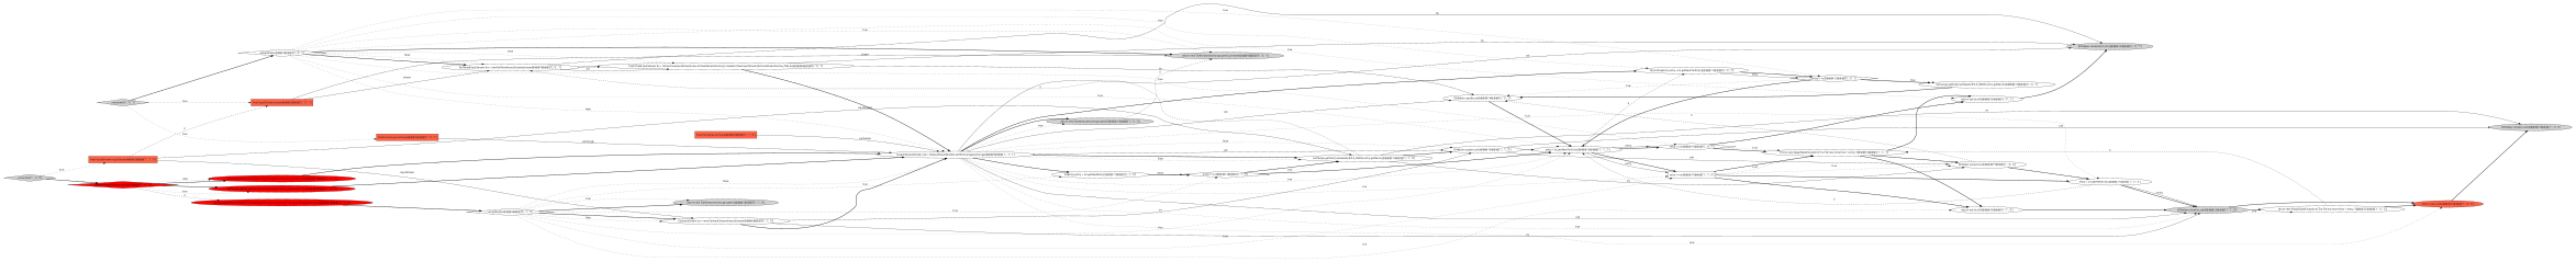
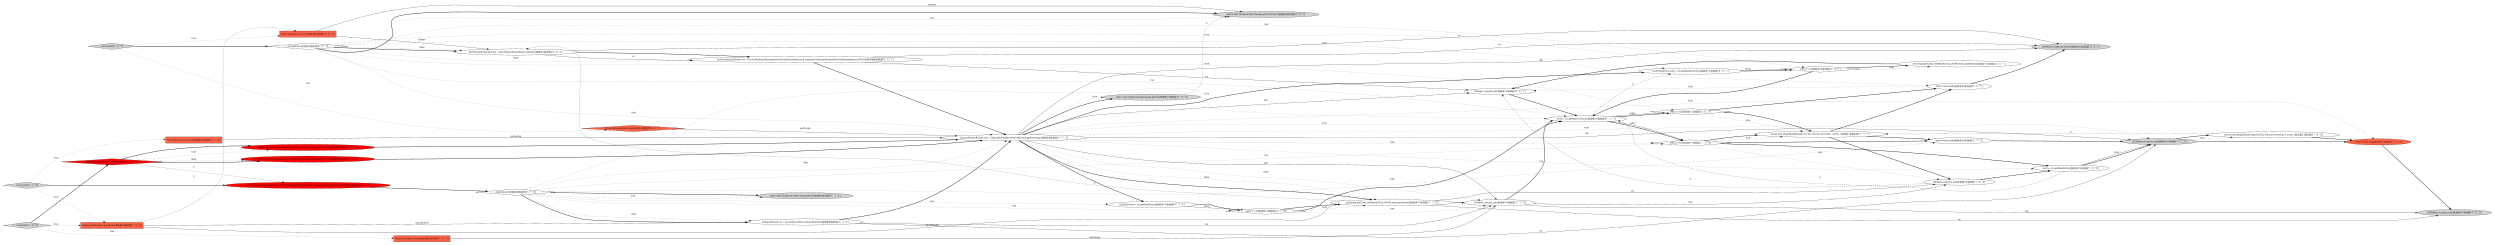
  digraph {
    fontname=Ubuntu
    rankdir=LR
    node [fillcolor=white fontname=Ubuntu shape=ellipse style=filled]
    edge [fontname=Ubuntu style=bold]
    n1 [label="BufferedInputStream bis = new BufferedInputStream(stream)@@@7@@@['0', '0', '1']"]
    n2 [label="TarArchiveInputStream tis = (TarArchiveInputStream)new ArchiveStreamFactory().createArchiveInputStream(ArchiveStreamFactory.TAR,bis)@@@8@@@['0', '0', '1']"]
    n3 [fillcolor=lightgray label="{IOHelper.close(osb,tis,bis)}@@@22@@@['0', '0', '1']"]
    n4 [label="OutputStreamBuilder osb = OutputStreamBuilder.withExchange(exchange)@@@9@@@['1', '1', '1']"]
    n5 [label="IOHelper.copy(tis,osb)@@@14@@@['0', '0', '1']"]
    n6 [label="TarArchiveEntry entry = tis.getNextTarEntry()@@@11@@@['0', '0', '1']"]
    n7 [label="entry != null@@@12@@@['0', '0', '1']" shape=diamond]
    n8 [label="entry = tis.getNextTarEntry()@@@16@@@['1', '1', '1']"]
    n9 [label="exchange.getOut().setHeader(FILE_NAME,entry.getName())@@@13@@@['0', '0', '1']"]
    n10 [fillcolor=lightgray label="return new ZipIterator(exchange.getIn())@@@10@@@['1', '0', '0']"]
    n11 [fillcolor=lightgray label="return new TarIterator(exchange.getIn(),stream)@@@4@@@['0', '0', '1']"]
+   n12 [fillcolor=lightgray label="unmarshal['0', '1', '0']" shape=diamond]
    n13 [fillcolor=red label="exchange.getIn().setHeader(\"unzipEmptyDirectorySupported\",isSupportEmptyDirectory())@@@3@@@['0', '1', '0']"]
    n14 [fillcolor=tomato label="final Exchange exchange@@@2@@@['0', '1', '0']" shape=box]
    n15 [fillcolor=tomato label="final InputStream inputStream@@@2@@@['1', '1', '0']" shape=box]
    n16 [label="usingIterator@@@4@@@['0', '1', '0']" shape=diamond]
    n17 [label="exchange.getOut().setHeader(FILE_NAME,entry.getName())@@@13@@@['1', '1', '0']"]
    n18 [fillcolor=tomato label="final InputStream stream@@@2@@@['0', '0', '1']" shape=box]
    n19 [label="ZipInputStream zis = new ZipInputStream(inputStream)@@@8@@@['0', '1', '0']"]
    n20 [fillcolor=lightgray label="{IOHelper.close(zis,osb)}@@@27@@@['1', '0', '0']"]
    n21 [label="IOHelper.copy(zis,osb)@@@14@@@['1', '1', '0']"]
    n22 [label="IOHelper.copy(zis,osb)@@@19@@@['1', '0', '0']"]
    n23 [label="entry = zis.getNextEntry()@@@21@@@['1', '0', '0']"]
    n24 [label="entry != null@@@17@@@['0', '0', '1']" shape=diamond]
-   n25 [label="entry != null@@@17@@@['1', '1', '0']" shape=box]
+   n25 [label="entry != null@@@17@@@['1', '1', '0']" shape=diamond]
    n26 [label="return osb.build()@@@20@@@['0', '1', '0']"]
    n27 [label="ZipEntry entry = zis.getNextEntry()@@@11@@@['0', '1', '0']"]
    n28 [label="entry != null@@@12@@@['0', '1', '0']" shape=diamond]
    n29 [fillcolor=lightgray label="return new ZipIterator(exchange.getIn())@@@5@@@['0', '1', '0']"]
    n30 [fillcolor=red label="exchange.getIn().setHeader(\"unzipEmptyDirectorySupported\",false)@@@7@@@['1', '0', '0']"]
    n31 [fillcolor=lightgray label="{IOHelper.close(zis,osb)}@@@22@@@['1', '1', '0']"]
    n32 [fillcolor=tomato label="return osb.build()@@@25@@@['1', '0', '0']"]
    n33 [label="return osb.build()@@@20@@@['0', '0', '1']"]
    n34 [label="throw new IllegalStateException(\"Zip file has more than 1 entry.\")@@@23@@@['1', '0', '0']"]
    n35 [label="throw new IllegalStateException(\"Tar file has more than 1 entry.\")@@@18@@@['1', '1', '1']"]
    n36 [label="usingIterator@@@3@@@['0', '0', '1']" shape=diamond]
    n37 [fillcolor=red label="supportEmptyDirectory@@@3@@@['1', '0', '0']" shape=diamond]
    n38 [fillcolor=red label="exchange.getIn().setHeader(\"unzipEmptyDirectorySupported\",true)@@@4@@@['1', '0', '0']"]
    n39 [fillcolor=lightgray label="unmarshal['0', '0', '1']" shape=diamond]
-   n40 [fillcolor=tomato label="final Exchange exchange@@@2@@@['0', '0', '1']" shape=box]
+   n40 [fillcolor=tomato label="final Exchange exchange@@@2@@@['0', '0', '1']" shape=diamond]
    n41 [fillcolor=lightgray label="unmarshal['1', '0', '0']" shape=diamond]
+   n42 [fillcolor=tomato label="final Exchange exchange@@@2@@@['1', '0', '0']" shape=box]
    n1 -> n2
    n1 -> n2 [label=bis style=solid]
    n1 -> n3 [label=bis style=solid]
    n2 -> n3 [label=tis style=solid]
    n2 -> n4
    n2 -> n5 [label=tis style=solid]
    n4 -> n3 [label=osb style=solid]
    n4 -> n5 [label=osb style=solid]
    n4 -> n6
    n4 -> n8 [label=true style=dotted]
    n4 -> n10
    n4 -> n10 [label=true style=dotted]
    n4 -> n17
    n4 -> n17 [label=false style=dotted]
    n4 -> n21 [label=false style=dotted]
    n4 -> n21 [label=osb style=solid]
    n4 -> n23 [label=true style=dotted]
    n4 -> n25 [label=true style=dotted]
    n4 -> n27
    n4 -> n31 [label=osb style=solid]
    n4 -> n31 [label=true style=dotted]
    n4 -> n32 [label=true style=dotted]
    n5 -> n8
    n6 -> n7 [label=entry style=solid]
    n6 -> n7
-   n7 -> n5 [label=true style=dotted]
+   n33 -> n5 [label=true style=dotted]
    n7 -> n8
    n7 -> n9 [label=true style=dotted]
    n7 -> n9
    n8 -> n6 [label=0 style=dashed]
    n8 -> n24 [label=entry style=solid]
    n8 -> n24
    n8 -> n25
    n8 -> n25 [label=entry style=solid]
    n9 -> n5
    n10 -> n11 [label=0 style=dashed]
+   n12 -> n13
+   n12 -> n14 [label=true style=dotted]
+   n12 -> n15 [label=true style=dotted]
    n13 -> n16
    n14 -> n4 [label=exchange style=solid]
    n15 -> n17 [label=inputStream style=solid]
    n15 -> n18 [label=0 style=dashed]
    n15 -> n19 [label=inputStream style=solid]
    n16 -> n4 [label=false style=dotted]
    n16 -> n8 [label=true style=dotted]
    n16 -> n19
    n16 -> n19 [label=false style=dotted]
    n16 -> n25 [label=true style=dotted]
    n16 -> n26 [label=true style=dotted]
    n16 -> n27 [label=true style=dotted]
    n16 -> n28 [label=true style=dotted]
    n16 -> n29 [label=true style=dotted]
    n16 -> n29
    n17 -> n1 [label=0 style=dashed]
    n17 -> n20 [label=zis style=solid]
    n17 -> n21
    n17 -> n22 [label=zis style=solid]
    n18 -> n1 [label=stream style=solid]
    n18 -> n11 [label=stream style=solid]
    n19 -> n4
    n19 -> n21 [label=zis style=solid]
    n19 -> n31 [label=zis style=solid]
    n21 -> n8
    n21 -> n20 [label=osb style=solid]
    n21 -> n22 [label=osb style=solid]
    n22 -> n5 [label=0 style=dashed]
    n22 -> n23
    n23 -> n8 [label=0 style=dashed]
    n23 -> n31
    n23 -> n31 [label=entry style=solid]
    n24 -> n33
    n24 -> n35
    n24 -> n35 [label=true style=dotted]
    n25 -> n22 [label=true style=dotted]
    n25 -> n23
    n25 -> n26
    n25 -> n35 [label=true style=dotted]
    n25 -> n35
    n26 -> n31
    n27 -> n28 [label=entry style=solid]
    n27 -> n28
    n28 -> n8
    n28 -> n17
    n28 -> n17 [label=true style=dotted]
+   n28 -> n21 [label=true style=dotted]
    n30 -> n4
    n31 -> n32
    n31 -> n34 [label=true style=dotted]
    n31 -> n34
    n32 -> n20
    n33 -> n3
    n34 -> n32
    n34 -> n35 [label=0 style=dashed]
    n35 -> n22
    n35 -> n26
    n35 -> n33
    n36 -> n1 [label=false style=dotted]
    n36 -> n1
    n36 -> n2 [label=false style=dotted]
    n36 -> n4 [label=false style=dotted]
    n36 -> n6 [label=true style=dotted]
    n36 -> n7 [label=true style=dotted]
    n36 -> n8 [label=true style=dotted]
    n36 -> n11 [label=true style=dotted]
    n36 -> n11
    n36 -> n24 [label=true style=dotted]
    n36 -> n33 [label=true style=dotted]
    n37 -> n13 [label=0 style=dashed]
    n37 -> n30
    n37 -> n30 [label=false style=dotted]
    n37 -> n38 [label=true style=dotted]
    n37 -> n38
    n38 -> n4
    n39 -> n18 [label=true style=dotted]
    n39 -> n36
    n39 -> n40 [label=true style=dotted]
    n40 -> n4 [label=exchange style=solid]
    n41 -> n15 [label=true style=dotted]
    n41 -> n37
+   n41 -> n42 [label=true style=dotted]
+   n42 -> n21 [label=exchange style=solid]
  }
